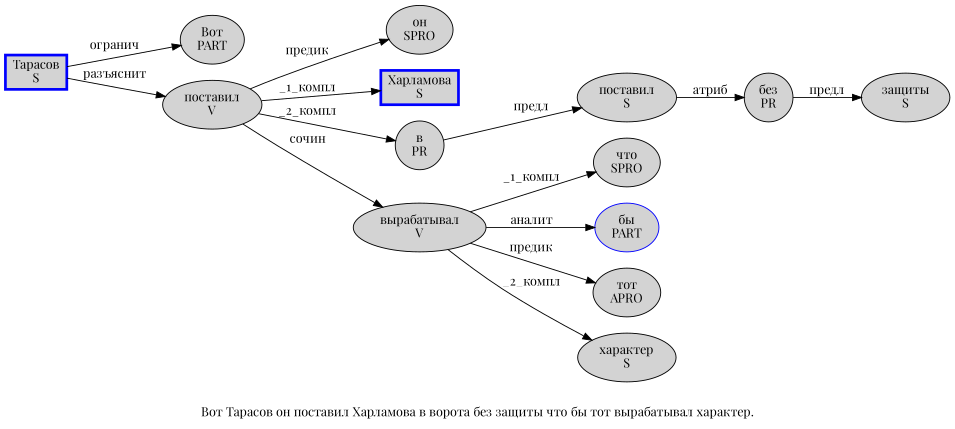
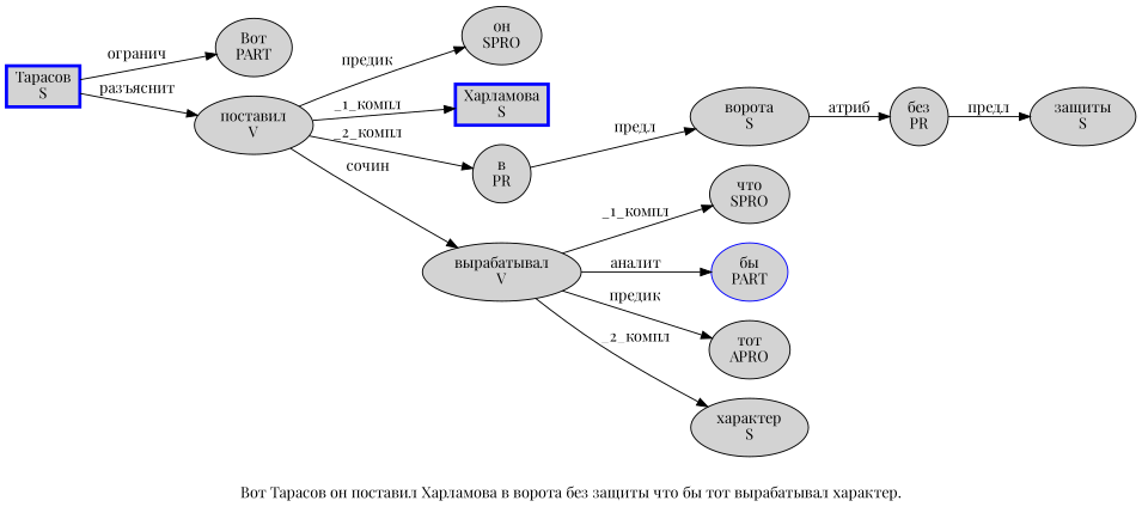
  digraph {
    fontname="Playfair Display"
    label="Вот Тарасов он поставил Харламова в ворота без защиты что бы тот вырабатывал характер."
    rankdir=LR
    node [fillcolor=lightgray fontname="Playfair Display" penwidth=1 shape=ellipse style=filled]
    edge [fontname="Playfair Display"]
    n1 [label="Вот\nPART"]
    n2 [color=blue label="Тарасов\nS" penwidth=3 shape=box]
    n3 [label="поставил\nV"]
    n4 [label="он\nSPRO"]
    n5 [color=blue label="Харламова\nS" penwidth=3 shape=box]
    n6 [label="в\nPR"]
    n7 [label="вырабатывал\nV"]
-   n8 [label="поставил\nS"]
+   n8 [label="ворота\nS"]
    n9 [label="что\nSPRO"]
    n10 [color=blue label="бы\nPART"]
    n11 [label="тот\nAPRO"]
    n12 [label="характер\nS"]
    n13 [label="без\nPR"]
    n14 [label="защиты\nS"]
    n2 -> n1 [label="огранич"]
    n2 -> n3 [label="разъяснит"]
    n3 -> n4 [label="предик"]
    n3 -> n5 [label="_1_компл"]
    n3 -> n6 [label="_2_компл"]
    n3 -> n7 [label="сочин"]
    n6 -> n8 [label="предл"]
    n7 -> n9 [label="_1_компл"]
    n7 -> n10 [label="аналит"]
    n7 -> n11 [label="предик"]
    n7 -> n12 [label="_2_компл"]
    n8 -> n13 [label="атриб"]
    n13 -> n14 [label="предл"]
  }
